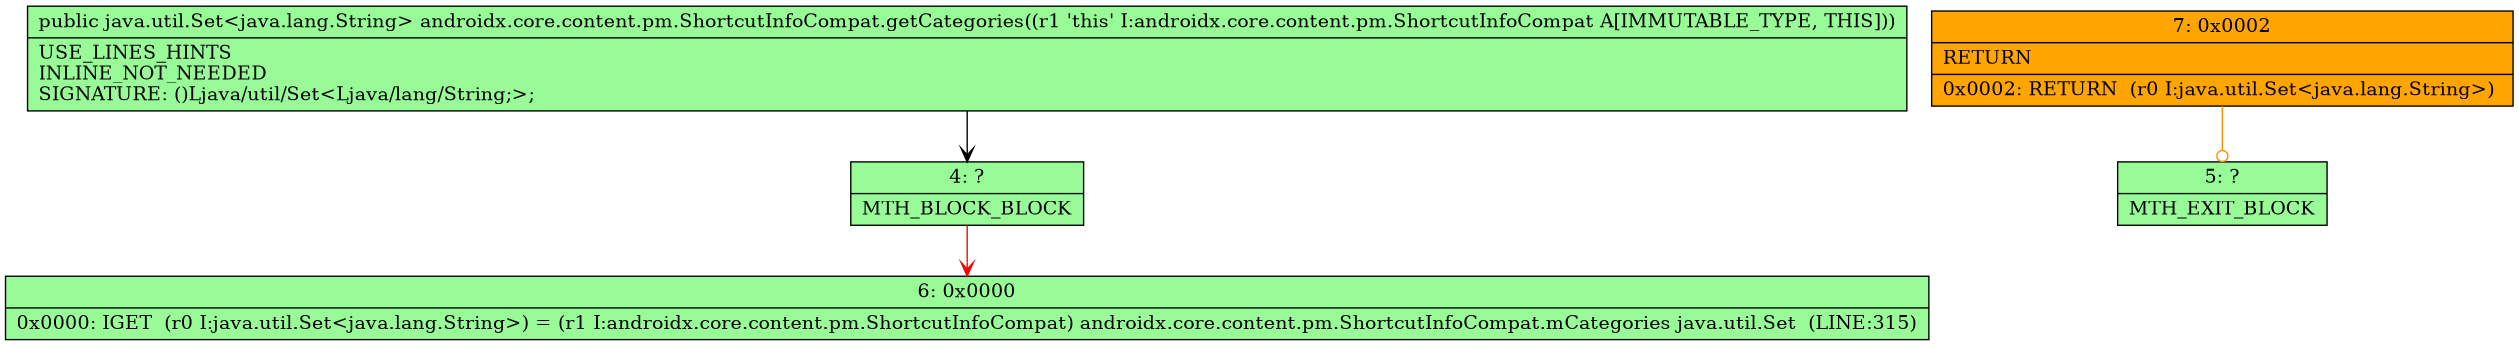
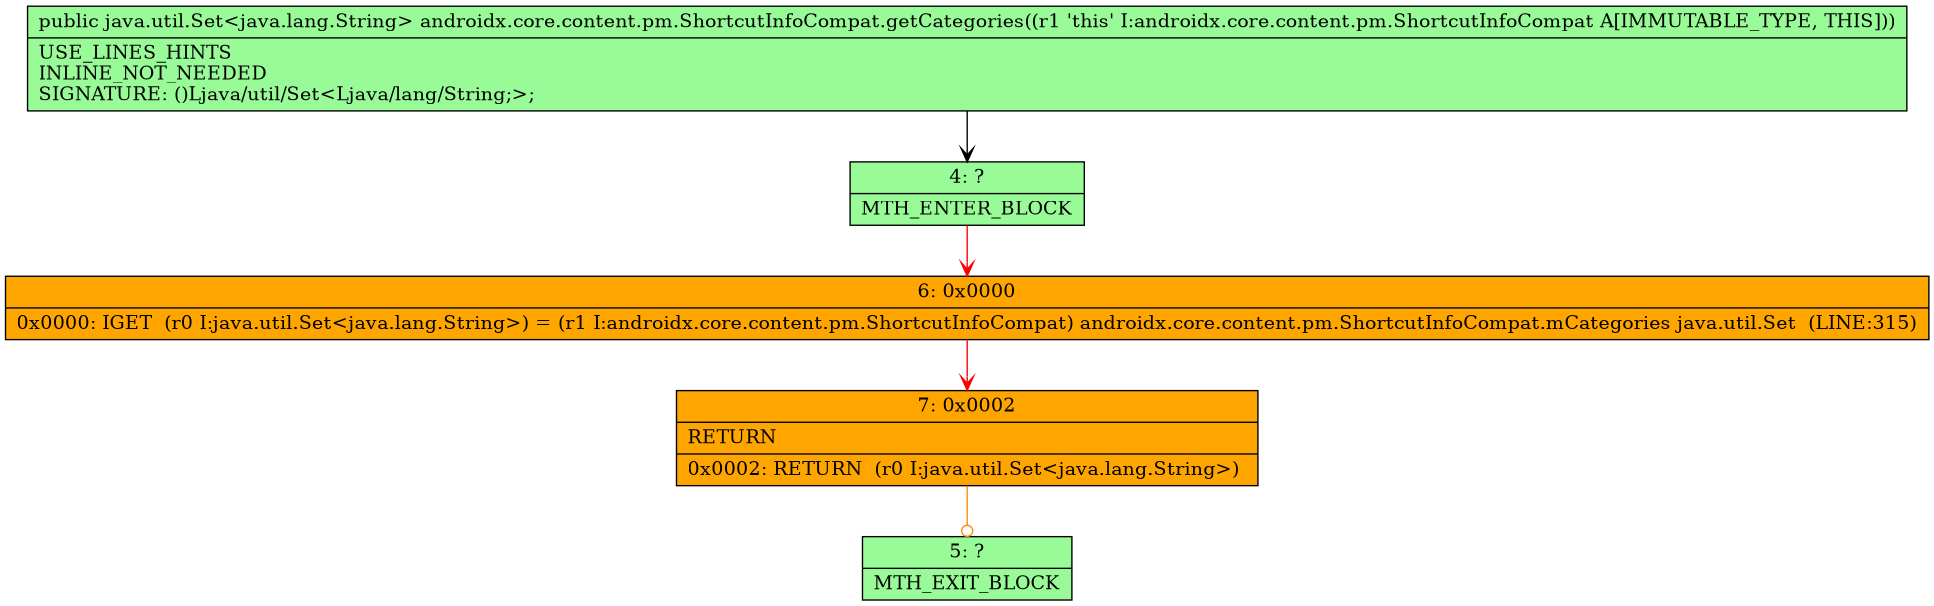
  digraph {
    node [fillcolor=palegreen shape=record style=filled]
    edge [arrowhead=vee color=red]
-   n1 [label="{4\:\ ?|MTH_BLOCK_BLOCK\l}"]
-   n2 [label="{6\:\ 0x0000|0x0000: IGET  (r0 I:java.util.Set\<java.lang.String\>) = (r1 I:androidx.core.content.pm.ShortcutInfoCompat) androidx.core.content.pm.ShortcutInfoCompat.mCategories java.util.Set  (LINE:315)\l}"]
+   n1 [label="{4\:\ ?|MTH_ENTER_BLOCK\l}"]
+   n2 [fillcolor=orange label="{6\:\ 0x0000|0x0000: IGET  (r0 I:java.util.Set\<java.lang.String\>) = (r1 I:androidx.core.content.pm.ShortcutInfoCompat) androidx.core.content.pm.ShortcutInfoCompat.mCategories java.util.Set  (LINE:315)\l}"]
    n3 [fillcolor=orange label="{7\:\ 0x0002|RETURN\l|0x0002: RETURN  (r0 I:java.util.Set\<java.lang.String\>) \l}"]
    n4 [label="{5\:\ ?|MTH_EXIT_BLOCK\l}"]
    n5 [label="{public java.util.Set\<java.lang.String\> androidx.core.content.pm.ShortcutInfoCompat.getCategories((r1 'this' I:androidx.core.content.pm.ShortcutInfoCompat A[IMMUTABLE_TYPE, THIS]))  | USE_LINES_HINTS\lINLINE_NOT_NEEDED\lSIGNATURE: ()Ljava\/util\/Set\<Ljava\/lang\/String;\>;\l}"]
    n1 -> n2
+   n2 -> n3
    n3 -> n4 [arrowhead=odot color=darkorange]
    n5 -> n1 [color=black]
  }
